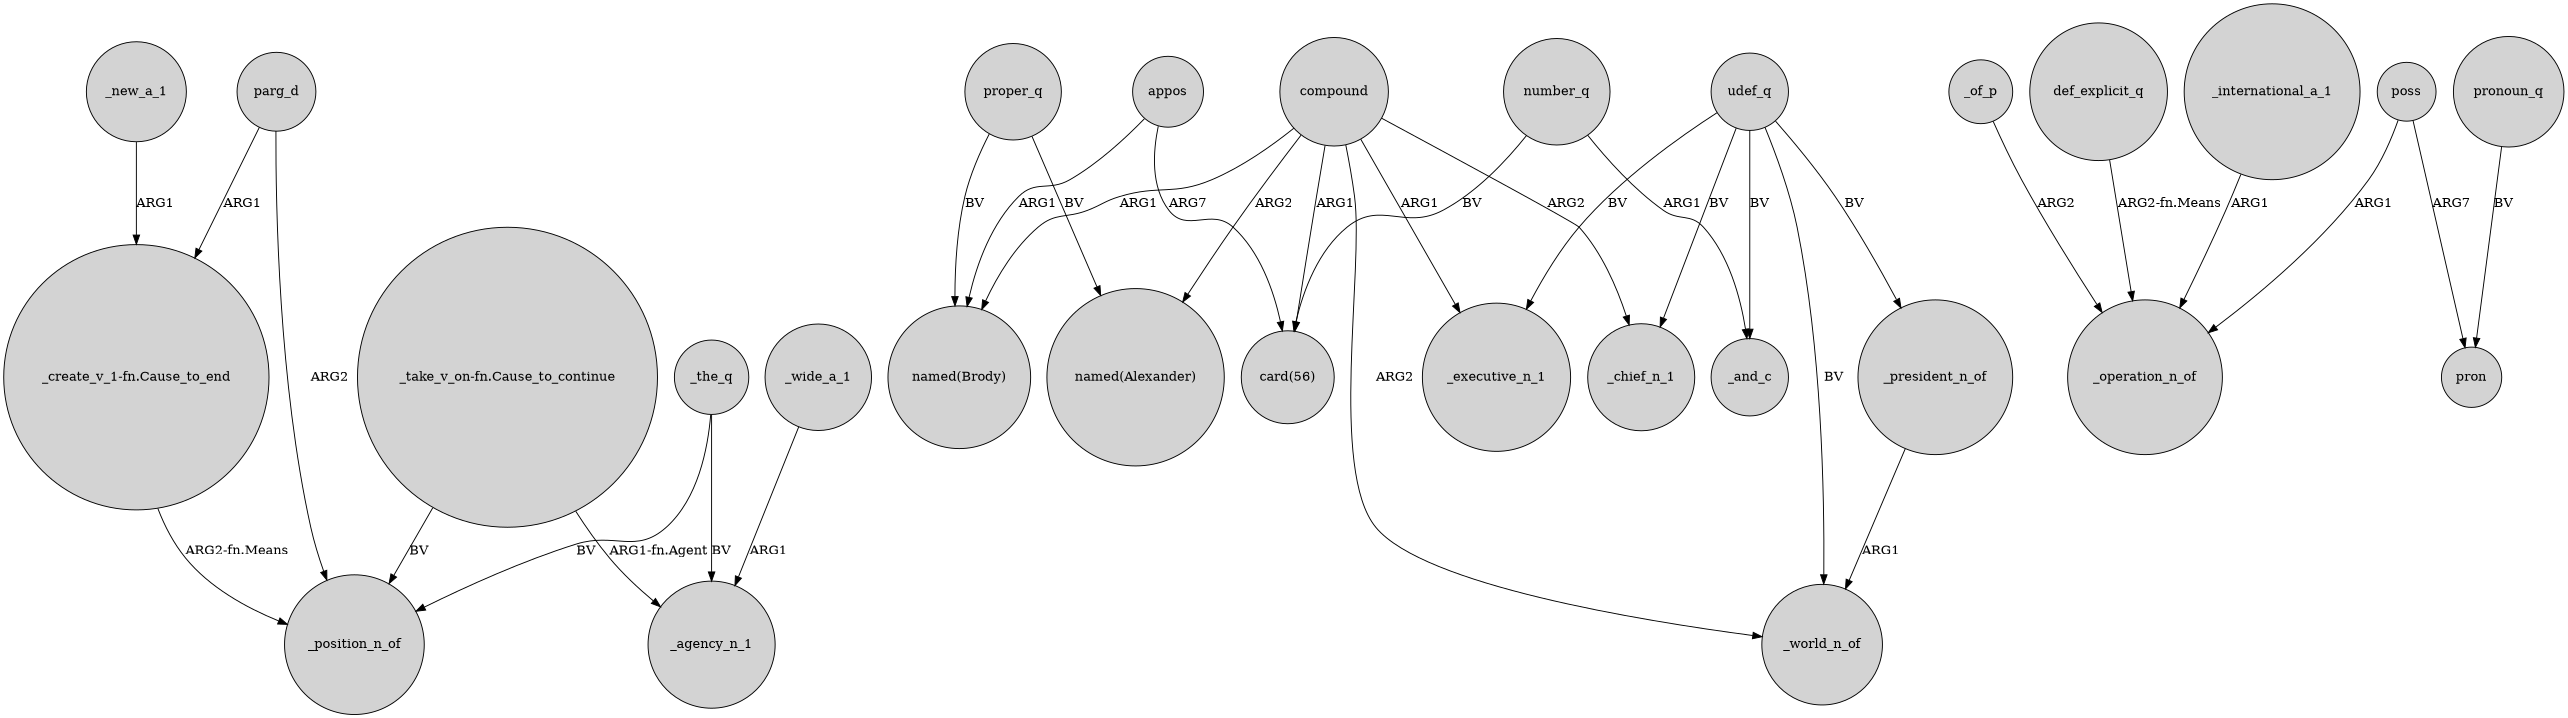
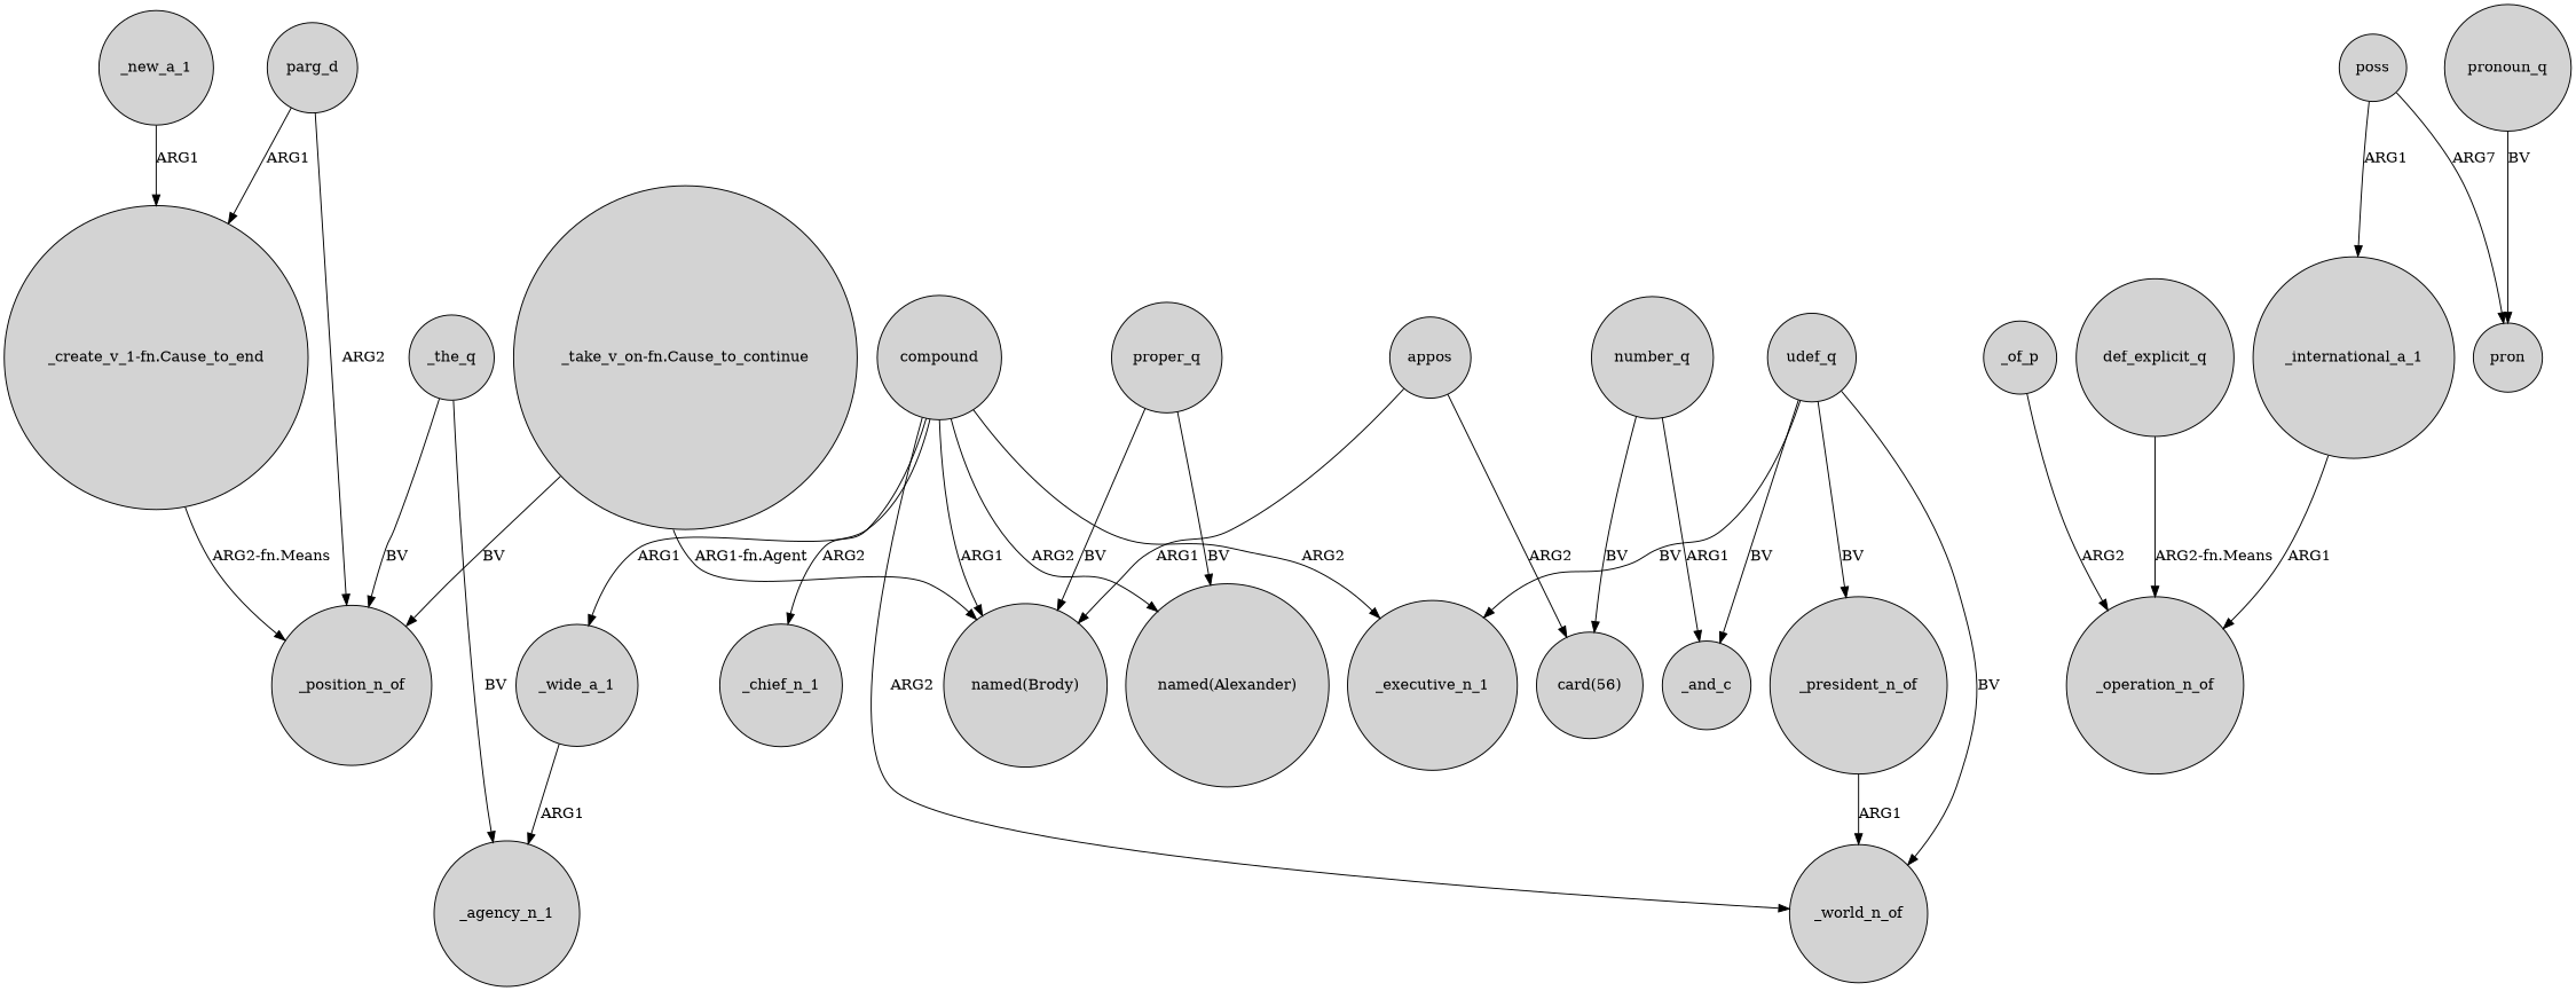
  digraph {
    node [shape=circle style=filled]
    parg_d
    "_create_v_1-fn.Cause_to_end"
    _position_n_of
    appos
    "card(56)"
    "named(Brody)"
    _of_p
    _operation_n_of
    compound
    _executive_n_1
    _chief_n_1
    _world_n_of
    _wide_a_1
    "named(Alexander)"
    _agency_n_1
    _the_q
    _new_a_1
    number_q
    _and_c
    udef_q
    _president_n_of
    poss
    pron
    proper_q
    "_take_v_on-fn.Cause_to_continue"
    pronoun_q
    def_explicit_q
    _international_a_1
    parg_d -> "_create_v_1-fn.Cause_to_end" [label=ARG1]
    parg_d -> _position_n_of [label=ARG2]
    "_create_v_1-fn.Cause_to_end" -> _position_n_of [label="ARG2-fn.Means"]
-   appos -> "card(56)" [label=ARG7]
+   appos -> "card(56)" [label=ARG2]
    appos -> "named(Brody)" [label=ARG1]
    _of_p -> _operation_n_of [label=ARG2]
    compound -> "named(Brody)" [label=ARG1]
-   compound -> _executive_n_1 [label=ARG1]
+   compound -> _executive_n_1 [label=ARG2]
    compound -> _chief_n_1 [label=ARG2]
    compound -> _world_n_of [label=ARG2]
-   compound -> "card(56)" [label=ARG1]
+   compound -> _wide_a_1 [label=ARG1]
    compound -> "named(Alexander)" [label=ARG2]
    _wide_a_1 -> _agency_n_1 [label=ARG1]
    _the_q -> _position_n_of [label=BV]
    _the_q -> _agency_n_1 [label=BV]
    _new_a_1 -> "_create_v_1-fn.Cause_to_end" [label=ARG1]
    number_q -> "card(56)" [label=BV]
    number_q -> _and_c [label=ARG1]
    udef_q -> _executive_n_1 [label=BV]
-   udef_q -> _chief_n_1 [label=BV]
    udef_q -> _world_n_of [label=BV]
    udef_q -> _and_c [label=BV]
    udef_q -> _president_n_of [label=BV]
    _president_n_of -> _world_n_of [label=ARG1]
-   poss -> _operation_n_of [label=ARG1]
+   poss -> _international_a_1 [label=ARG1]
    poss -> pron [label=ARG7]
    proper_q -> "named(Brody)" [label=BV]
    proper_q -> "named(Alexander)" [label=BV]
    "_take_v_on-fn.Cause_to_continue" -> _position_n_of [label=BV]
-   "_take_v_on-fn.Cause_to_continue" -> _agency_n_1 [label="ARG1-fn.Agent"]
+   "_take_v_on-fn.Cause_to_continue" -> "named(Brody)" [label="ARG1-fn.Agent"]
    pronoun_q -> pron [label=BV]
    def_explicit_q -> _operation_n_of [label="ARG2-fn.Means"]
    _international_a_1 -> _operation_n_of [label=ARG1]
  }
